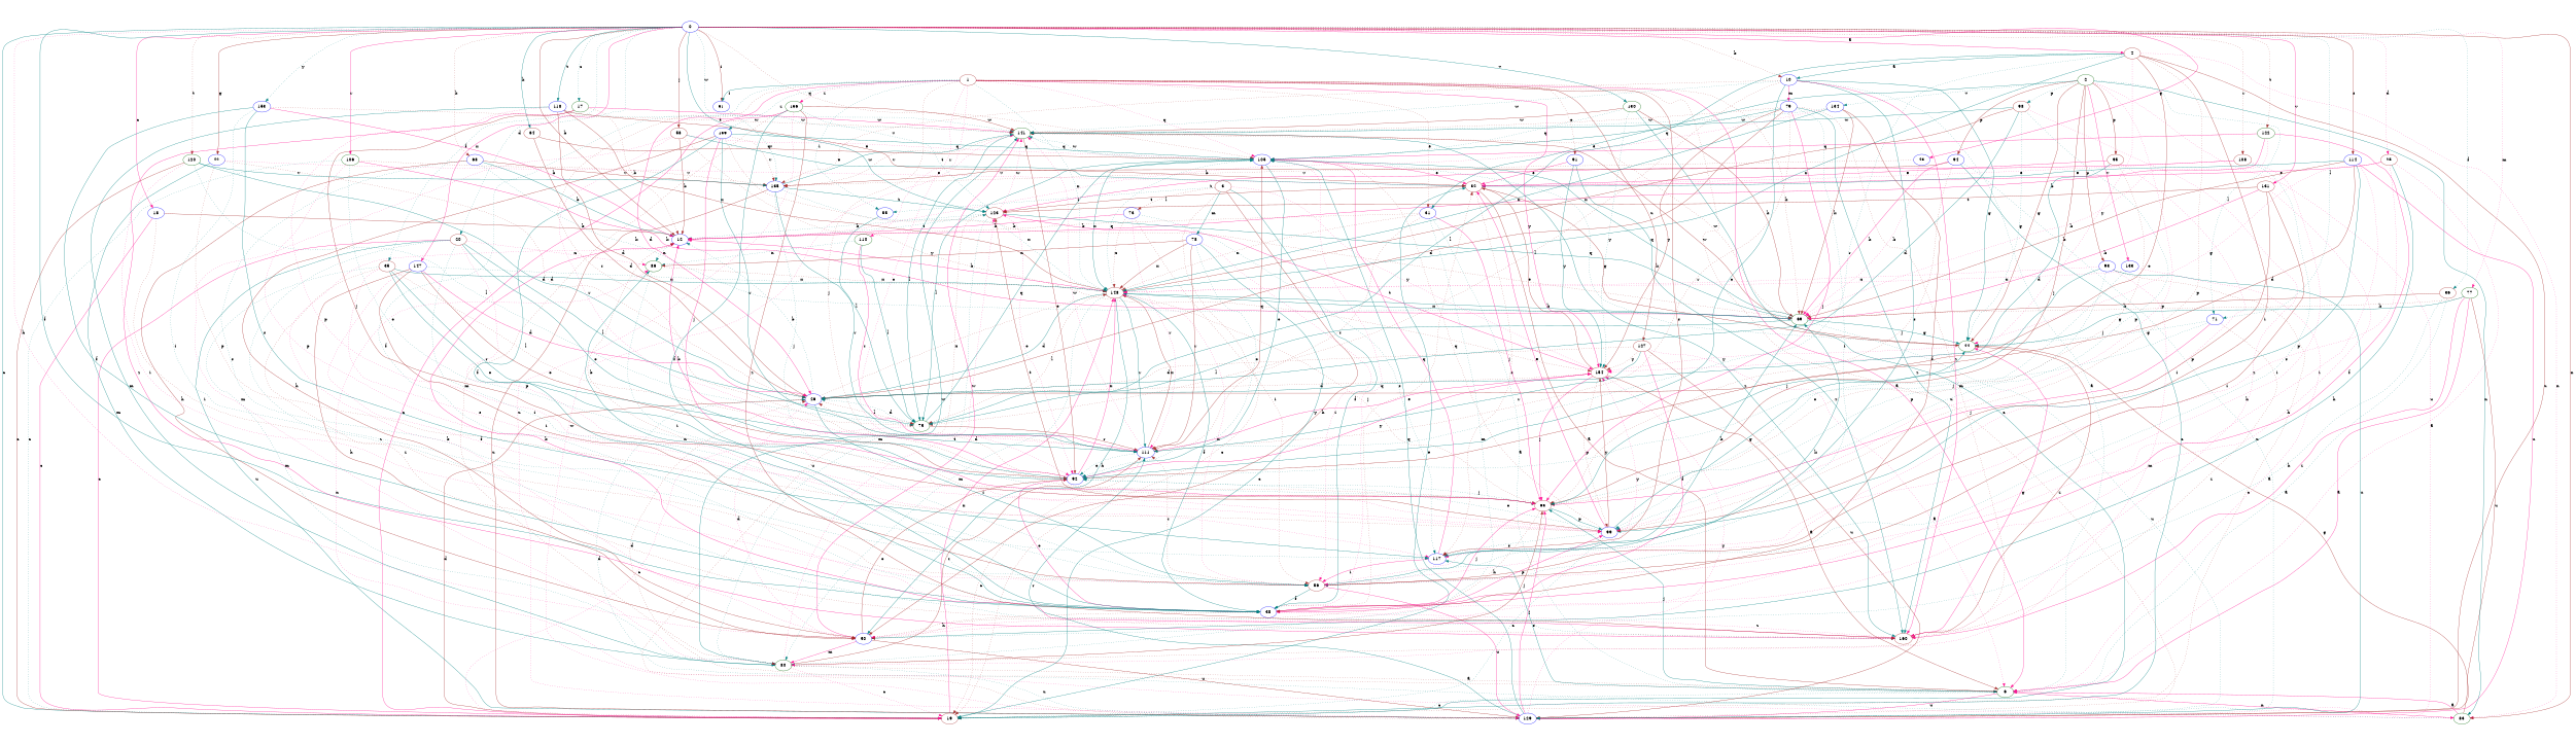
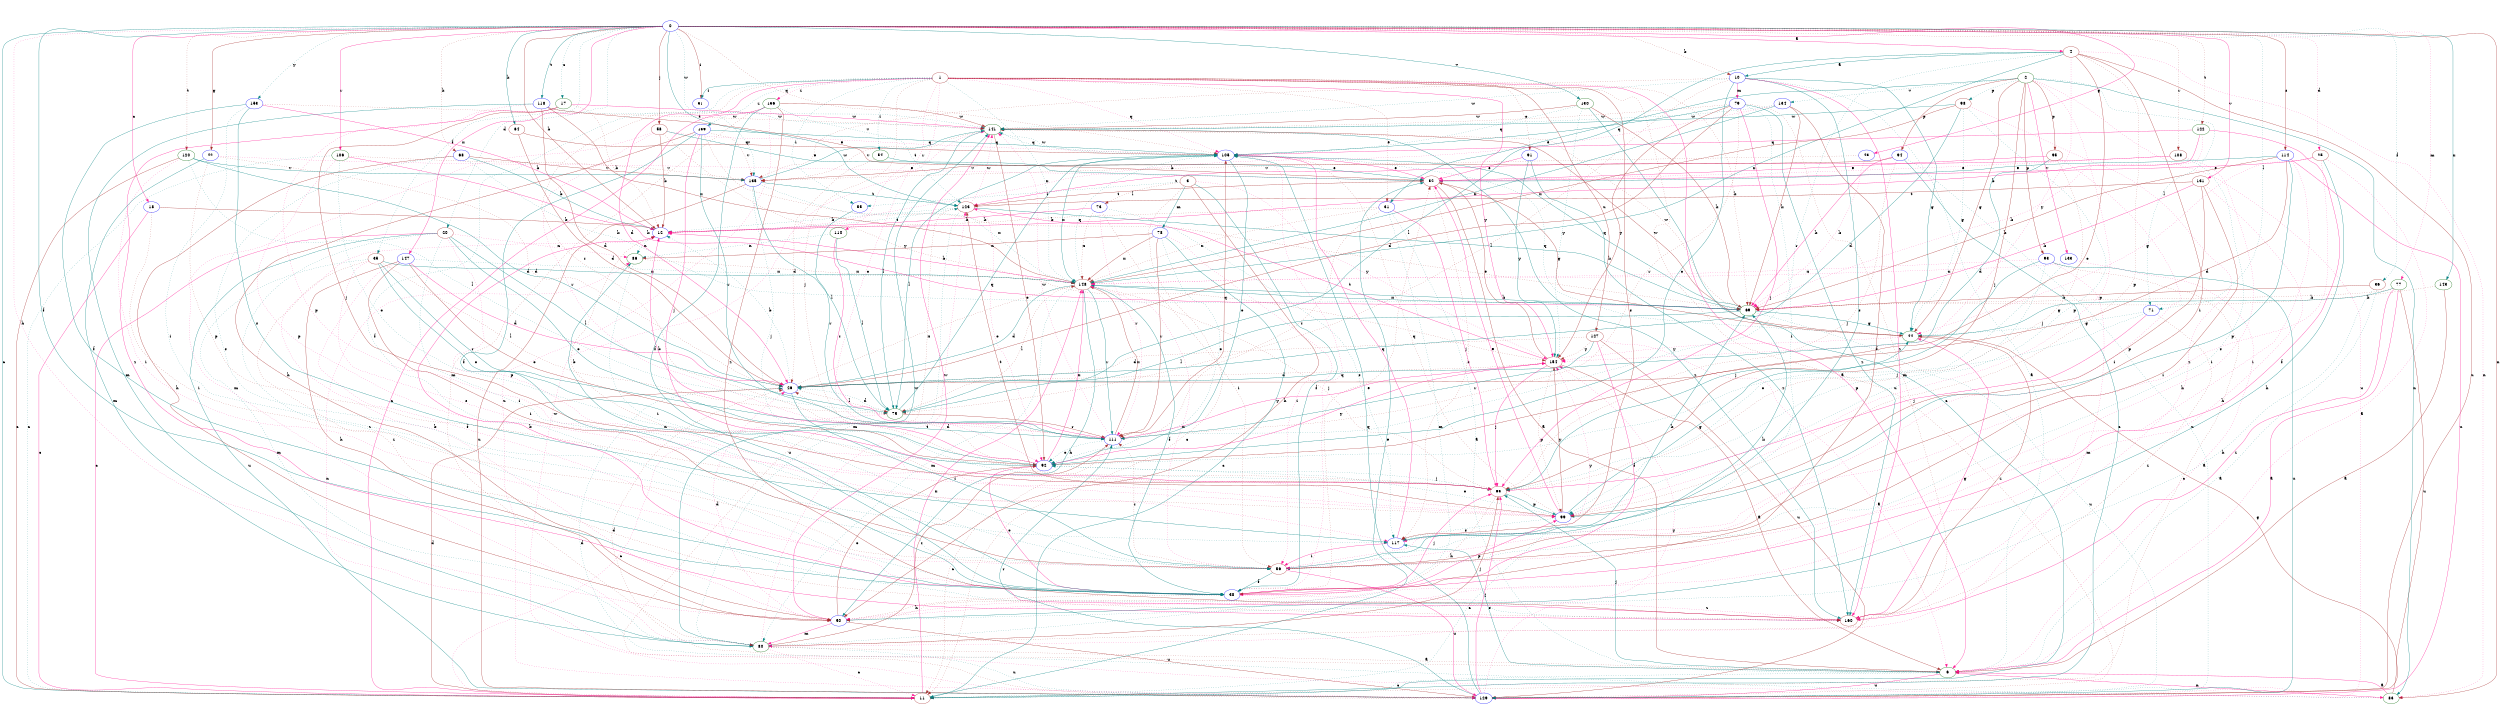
  strict digraph {
    node [color=blue]
    edge [color=teal style=solid]
    4 [color=brown]
    0
    10
    12
    17 [color=darkgreen]
    18
-   19 [color=brown]
+   19 [color=brown label=11]
    20 [color=brown]
    25 [color=brown]
    35 [color=brown]
    36 [color=brown]
    38
    42
    43
    50
    51
    58 [color=brown]
    64 [color=brown]
    68
    71
    77 [color=darkgreen]
    n22 [color=darkgreen label=83]
    105
    106 [color=darkgreen]
    108 [color=brown]
    114
    118
    120 [color=darkgreen]
    122 [color=darkgreen]
    123 [color=brown]
    130 [color=darkgreen]
    131 [color=brown]
    141 [color=darkgreen]
+   143 [color=darkgreen]
    147
    153
    92
    111
    129
    148 [color=brown]
    154 [color=brown]
    99
    56 [color=brown]
    75 [color=darkgreen]
    6 [color=darkgreen]
    117
    44 [color=darkgreen]
    79
    135
    160 [color=brown]
    86 [color=darkgreen]
    63 [color=brown]
    26
    32 [color=brown]
    80 [color=darkgreen]
    69 [color=darkgreen]
    1 [color=brown]
    31
+   54 [color=darkgreen]
    55
    91
    110 [color=darkgreen]
    127 [color=brown]
    156 [color=darkgreen]
    159
    2 [color=darkgreen]
    93
    94
    95 [color=brown]
    98 [color=brown]
    133
    134
    3 [color=brown]
    73
    78
    4 -> 10 [label=a]
    4 -> n22 [color=deeppink label=n style=dotted]
    4 -> 92 [color=brown label=o]
    4 -> 111 [label=r style=dotted]
    4 -> 129 [color=brown label=u]
    4 -> 148 [label=x]
    4 -> 154 [color=deeppink label=y style=dotted]
    4 -> 99 [color=brown label=p style=dotted]
    4 -> 56 [color=brown label=i]
    4 -> 75 [label=l]
    0 -> 4 [color=deeppink label=a]
    0 -> 10 [color=brown label=b style=dotted]
    0 -> 12 [color=brown label=b]
    0 -> 17 [label=c style=dotted]
    0 -> 18 [color=deeppink label=c]
    0 -> 19 [label=c]
    0 -> 20 [label=d style=dotted]
    0 -> 25 [color=deeppink label=d style=dotted]
    0 -> 35 [label=f style=dotted]
    0 -> 36 [label=f style=dotted]
    0 -> 38 [label=f]
    0 -> 42 [color=brown label=g]
    0 -> 43 [color=deeppink label=g]
    0 -> 50 [color=deeppink label=h style=dotted]
    0 -> 51 [color=brown label=i]
    0 -> 58 [color=brown label=j]
    0 -> 64 [label=k]
    0 -> 68 [color=brown label=k style=dotted]
    0 -> 71 [label=l style=dotted]
    0 -> 77 [color=deeppink label=m style=dotted]
    0 -> n22 [color=brown label=n]
    0 -> 105 [color=brown label=q style=dotted]
    0 -> 106 [color=deeppink label=r]
    0 -> 108 [color=brown label=r style=dotted]
    0 -> 114 [color=brown label=s]
    0 -> 118 [label=t]
    0 -> 120 [color=brown label=t style=dotted]
    0 -> 122 [color=brown label=t style=dotted]
    0 -> 123 [label=t]
    0 -> 130 [label=v]
    0 -> 131 [color=deeppink label=v]
    0 -> 141 [label=w style=dotted]
+   0 -> 143 [label=x]
    0 -> 147 [color=deeppink label=x]
    0 -> 153 [label=y style=dotted]
    10 -> 141 [label=w style=dotted]
    10 -> 92 [label=o]
    10 -> 75 [color=brown label=l style=dotted]
    10 -> 6 [label=a style=dotted]
    10 -> 117 [label=s]
    10 -> 44 [label=g]
    10 -> 79 [color=deeppink label=m]
    10 -> 135 [color=brown label=v style=dotted]
    10 -> 160 [color=deeppink label=z]
    12 -> 123 [label=t style=dotted]
    12 -> 86 [label=n style=dotted]
    17 -> 12 [color=brown label=b style=dotted]
    17 -> 141 [color=deeppink label=w]
    17 -> 160 [color=deeppink label=z]
    17 -> 63 [color=brown label=j]
    18 -> 12 [color=brown label=b]
    18 -> 19 [color=deeppink label=c]
    18 -> 56 [color=brown label=i style=dotted]
    19 -> 148 [color=deeppink label=x]
    19 -> 26 [color=brown label=d]
    19 -> 32 [label=e]
    20 -> 19 [color=deeppink label=c]
    20 -> 92 [label=o]
    20 -> 129 [label=u]
    20 -> 99 [color=deeppink label=p style=dotted]
    20 -> 56 [label=i style=dotted]
    20 -> 75 [label=l]
    20 -> 160 [label=z style=dotted]
    20 -> 86 [color=deeppink label=n style=dotted]
    25 -> 50 [label=h]
    25 -> 6 [color=deeppink label=a style=dotted]
    25 -> 117 [color=deeppink label=s style=dotted]
    25 -> 44 [color=deeppink label=g style=dotted]
    25 -> 32 [color=deeppink label=e]
    35 -> 92 [label=o]
    35 -> 111 [label=r]
    35 -> 148 [label=x]
    35 -> 75 [color=brown label=l style=dotted]
    35 -> 117 [color=deeppink label=s style=dotted]
    35 -> 160 [color=brown label=z style=dotted]
    35 -> 80 [label=m style=dotted]
    36 -> 50 [label=h style=dotted]
    36 -> 6 [label=a style=dotted]
    36 -> 69 [color=brown label=k]
    38 -> 50 [color=brown label=h style=dotted]
    38 -> 105 [color=deeppink label=q style=dotted]
    38 -> 92 [color=deeppink label=o]
    38 -> 99 [color=deeppink label=p]
    38 -> 160 [color=deeppink label=z style=dotted]
    38 -> 86 [label=n]
    38 -> 63 [color=deeppink label=j]
    38 -> 32 [color=brown label=e style=dotted]
    42 -> 99 [color=brown label=p style=dotted]
    42 -> 26 [color=brown label=d style=dotted]
    42 -> 32 [color=deeppink label=e style=dotted]
    42 -> 80 [label=m]
    43 -> 135 [color=brown label=v style=dotted]
    43 -> 69 [color=deeppink label=k style=dotted]
    50 -> 12 [color=deeppink label=b style=dotted]
    50 -> 141 [color=deeppink label=w]
    50 -> 92 [color=brown label=o]
    50 -> 129 [color=brown label=u]
    50 -> 26 [color=deeppink label=d style=dotted]
    50 -> 80 [color=deeppink label=m]
    51 -> 135 [label=v style=dotted]
    58 -> 12 [color=brown label=b]
    58 -> 105 [color=deeppink label=q style=dotted]
    58 -> 111 [color=deeppink label=r style=dotted]
    58 -> 154 [color=brown label=y style=dotted]
    58 -> 32 [label=e]
    58 -> 80 [color=deeppink label=m style=dotted]
    64 -> 105 [color=brown label=q]
    64 -> 26 [color=brown label=d]
    68 -> 12 [label=b]
    68 -> 50 [color=brown label=h]
    68 -> 117 [label=s style=dotted]
    68 -> 135 [color=brown label=v]
    68 -> 69 [label=k style=dotted]
    71 -> 92 [label=o style=dotted]
    71 -> 44 [label=g style=dotted]
    71 -> 160 [color=brown label=z style=dotted]
    71 -> 63 [color=deeppink label=j]
    77 -> 129 [color=brown label=u]
    77 -> 6 [color=deeppink label=a]
    77 -> 44 [label=g]
    77 -> 160 [color=deeppink label=z]
    77 -> 69 [color=brown label=k style=dotted]
    n22 -> 6 [color=deeppink label=a]
    n22 -> 44 [color=brown label=g]
    n22 -> 86 [color=deeppink label=n style=dotted]
    n22 -> 26 [label=d style=dotted]
    105 -> 141 [label=w style=dotted]
    105 -> 92 [label=o]
    105 -> 148 [label=x]
    105 -> 75 [label=l]
    105 -> 32 [color=deeppink label=e]
    106 -> 19 [label=c style=dotted]
    106 -> 92 [label=o style=dotted]
    106 -> 99 [color=deeppink label=p style=dotted]
    106 -> 135 [color=brown label=v style=dotted]
    106 -> 69 [color=deeppink label=k]
    108 -> 50 [color=deeppink label=h style=dotted]
    108 -> 123 [color=deeppink label=t]
    108 -> 56 [label=i style=dotted]
    108 -> 32 [color=deeppink label=e style=dotted]
    114 -> 129 [color=deeppink label=u]
    114 -> 99 [label=p]
    114 -> 56 [color=deeppink label=i style=dotted]
    114 -> 26 [color=brown label=d]
    114 -> 32 [label=e]
    114 -> 69 [color=brown label=k]
    118 -> 141 [label=w style=dotted]
    118 -> 148 [color=brown label=x]
    118 -> 99 [color=deeppink label=p style=dotted]
    118 -> 26 [color=brown label=d]
    118 -> 32 [color=brown label=e]
    118 -> 80 [label=m]
    120 -> 19 [color=brown label=c]
    120 -> 56 [color=deeppink label=i style=dotted]
    120 -> 75 [label=l style=dotted]
    120 -> 135 [label=v]
    120 -> 26 [label=d]
    122 -> 12 [color=deeppink label=b]
    122 -> 38 [color=deeppink label=f]
    122 -> 105 [color=deeppink label=q]
    122 -> 69 [color=deeppink label=k style=dotted]
    123 -> 12 [label=b style=dotted]
    123 -> 141 [color=deeppink label=w style=dotted]
    123 -> 92 [color=deeppink label=o style=dotted]
    123 -> 129 [color=brown label=u style=dotted]
    123 -> 80 [label=m style=dotted]
    123 -> 69 [label=k]
    130 -> 19 [label=c]
    130 -> 105 [label=q style=dotted]
    130 -> 141 [color=brown label=w]
    130 -> 154 [label=y style=dotted]
    130 -> 69 [color=brown label=k]
    131 -> 50 [color=deeppink label=h style=dotted]
    131 -> 123 [color=brown label=t]
    131 -> 99 [color=brown label=p]
    131 -> 56 [color=brown label=i]
    131 -> 69 [color=deeppink label=k]
    141 -> 105 [label=q style=dotted]
    141 -> 92 [color=brown label=o]
    141 -> 75 [label=l]
    141 -> 135 [color=brown label=v style=dotted]
    141 -> 160 [label=z]
+   143 -> 6 [color=brown label=a]
+   143 -> 69 [color=brown label=k style=dotted]
    147 -> 38 [color=deeppink label=f style=dotted]
    147 -> 50 [color=brown label=h]
    147 -> 92 [color=brown label=o]
    147 -> 148 [label=x style=dotted]
    147 -> 56 [color=brown label=i]
    147 -> 26 [color=deeppink label=d]
    153 -> 12 [color=deeppink label=b]
    153 -> 38 [label=f]
    153 -> 141 [color=brown label=w style=dotted]
    153 -> 56 [label=i style=dotted]
    153 -> 117 [label=s]
    92 -> 12 [color=deeppink label=b]
    92 -> 148 [color=deeppink label=x]
    92 -> 154 [color=deeppink label=y]
    92 -> 63 [label=j style=dotted]
    92 -> 26 [color=brown label=d style=dotted]
    111 -> 19 [color=brown label=c style=dotted]
    111 -> 105 [color=brown label=q]
    111 -> 141 [color=deeppink label=w style=dotted]
    111 -> 92 [label=o style=dotted]
    111 -> 148 [color=brown label=x]
    111 -> 154 [color=deeppink label=y]
    129 -> 105 [label=q]
    129 -> 141 [color=deeppink label=w style=dotted]
    129 -> 111 [label=r]
    129 -> 154 [color=deeppink label=y style=dotted]
    129 -> 63 [color=deeppink label=j]
    148 -> 12 [color=deeppink label=b]
    148 -> 38 [label=f]
    148 -> 50 [label=h]
    148 -> 105 [label=q style=dotted]
    148 -> 111 [label=r]
    148 -> 75 [color=brown label=l style=dotted]
    148 -> 63 [color=brown label=j style=dotted]
    148 -> 26 [label=d]
    148 -> 80 [label=m style=dotted]
    148 -> 69 [label=k]
    154 -> 123 [color=deeppink label=t]
    154 -> 99 [color=brown label=p style=dotted]
    154 -> 6 [color=brown label=a]
    154 -> 63 [color=deeppink label=j]
    154 -> 26 [color=brown label=d style=dotted]
    154 -> 32 [color=brown label=e]
    99 -> 19 [label=c style=dotted]
    99 -> 105 [color=brown label=q style=dotted]
    99 -> 123 [color=brown label=t]
    99 -> 92 [label=o style=dotted]
    99 -> 154 [color=brown label=y]
    99 -> 117 [label=s style=dotted]
    99 -> 44 [label=g]
    99 -> 32 [color=deeppink label=e]
    56 -> 38 [label=f]
    56 -> 111 [color=brown label=r style=dotted]
    56 -> 129 [color=deeppink label=u]
    56 -> 148 [color=deeppink label=x style=dotted]
    56 -> 154 [color=deeppink label=y style=dotted]
    56 -> 69 [label=k]
    75 -> 19 [color=deeppink label=c style=dotted]
    75 -> 105 [label=q]
    75 -> 111 [color=brown label=r]
    75 -> 26 [label=d style=dotted]
    6 -> 19 [label=c style=dotted]
    6 -> n22 [color=deeppink label=n]
    6 -> 129 [color=deeppink label=u]
    6 -> 117 [label=s]
    6 -> 63 [label=j]
    6 -> 26 [color=brown label=d style=dotted]
    117 -> 105 [color=deeppink label=q]
    117 -> 56 [color=deeppink label=i]
    117 -> 69 [label=k]
    44 -> 105 [label=q style=dotted]
    44 -> 141 [color=brown label=w]
    44 -> 154 [color=deeppink label=y style=dotted]
    44 -> 160 [color=brown label=z]
    79 -> 105 [label=q]
    79 -> 141 [color=brown label=w style=dotted]
    79 -> 111 [color=brown label=r style=dotted]
    79 -> 154 [color=brown label=y]
    79 -> 56 [label=i style=dotted]
    79 -> 160 [label=z]
    79 -> 63 [color=deeppink label=j]
    79 -> 26 [color=brown label=d]
    79 -> 80 [color=brown label=m style=dotted]
    135 -> 123 [label=t]
    135 -> 141 [label=w]
    135 -> 129 [color=brown label=u]
    135 -> 148 [label=x style=dotted]
    135 -> 75 [label=l]
    135 -> 63 [label=j style=dotted]
    160 -> 12 [color=deeppink label=b]
    160 -> 44 [color=deeppink label=g]
    86 -> 148 [color=brown label=x style=dotted]
    86 -> 56 [label=i style=dotted]
    63 -> 12 [color=brown label=b style=dotted]
    63 -> 50 [color=brown label=h style=dotted]
    63 -> 99 [label=p]
    26 -> 12 [label=b style=dotted]
    26 -> 148 [color=brown label=x style=dotted]
    26 -> 56 [label=i]
    26 -> 75 [color=brown label=l style=dotted]
    32 -> 123 [color=brown label=t]
    32 -> 6 [color=brown label=a]
    32 -> 117 [color=brown label=s style=dotted]
    32 -> 44 [color=brown label=g]
    80 -> 19 [color=deeppink label=c style=dotted]
    80 -> 123 [color=deeppink label=t style=dotted]
    80 -> 141 [label=w]
    80 -> 111 [color=brown label=r]
    80 -> 129 [label=u style=dotted]
    80 -> 6 [color=brown label=a style=dotted]
    80 -> 63 [color=brown label=j]
    69 -> 105 [label=q]
    69 -> 141 [color=brown label=w style=dotted]
    69 -> 129 [label=u style=dotted]
    69 -> 148 [label=x]
    69 -> 75 [label=l]
    69 -> 44 [label=g]
    1 -> 38 [label=f style=dotted]
    1 -> 51 [label=i]
    1 -> 105 [color=deeppink label=q style=dotted]
    1 -> 92 [color=deeppink label=o style=dotted]
    1 -> 111 [color=brown label=r style=dotted]
    1 -> 129 [color=brown label=u style=dotted]
    1 -> 148 [label=x style=dotted]
    1 -> 154 [color=deeppink label=y]
    1 -> 6 [color=deeppink label=a]
    1 -> 117 [color=brown label=s]
    1 -> 63 [color=brown label=j style=dotted]
    1 -> 26 [color=deeppink label=d]
    1 -> 69 [color=brown label=k style=dotted]
    1 -> 31 [color=brown label=e style=dotted]
+   1 -> 54 [label=i style=dotted]
    1 -> 55 [label=i style=dotted]
    1 -> 91 [color=brown label=o style=dotted]
    1 -> 110 [color=deeppink label=r style=dotted]
    1 -> 127 [color=brown label=u]
    1 -> 156 [color=deeppink label=z style=dotted]
    1 -> 159 [label=z style=dotted]
    31 -> 12 [color=brown label=b style=dotted]
    31 -> 111 [color=brown label=r style=dotted]
    31 -> 148 [color=brown label=x style=dotted]
    31 -> 6 [label=a style=dotted]
    31 -> 63 [color=deeppink label=j]
    31 -> 80 [label=m style=dotted]
+   54 -> 26 [color=brown label=d style=dotted]
+   54 -> 32 [label=e]
    55 -> 111 [label=r]
    91 -> 154 [label=y]
    91 -> 160 [label=z]
    91 -> 32 [color=deeppink label=e]
    110 -> 111 [color=deeppink label=r]
    110 -> 75 [label=l]
    110 -> 86 [label=n style=dotted]
    127 -> 38 [color=deeppink label=f]
    127 -> 111 [label=r]
    127 -> 129 [color=brown label=u]
    127 -> 154 [color=brown label=y style=dotted]
    127 -> 6 [color=deeppink label=a style=dotted]
    127 -> 26 [color=brown label=d style=dotted]
    156 -> 19 [color=deeppink label=c]
    156 -> 38 [label=f]
    156 -> 123 [label=t style=dotted]
    156 -> 141 [color=brown label=w]
    156 -> 129 [color=deeppink label=u style=dotted]
    156 -> 160 [color=brown label=z]
    156 -> 80 [color=brown label=m style=dotted]
    159 -> 38 [label=f]
    159 -> 50 [color=brown label=h]
    159 -> 105 [label=q]
    159 -> 111 [label=r]
    159 -> 135 [color=brown label=v style=dotted]
    159 -> 63 [color=deeppink label=j]
    159 -> 69 [color=brown label=k style=dotted]
    2 -> 71 [label=l style=dotted]
    2 -> n22 [label=n]
    2 -> 129 [color=deeppink label=u style=dotted]
    2 -> 99 [color=deeppink label=p style=dotted]
    2 -> 44 [color=brown label=g]
    2 -> 63 [color=brown label=j]
    2 -> 31 [label=e]
    2 -> 93 [color=brown label=p]
    2 -> 94 [color=brown label=p]
    2 -> 95 [color=brown label=p]
    2 -> 98 [label=p style=dotted]
    2 -> 133 [color=deeppink label=v]
    2 -> 134 [label=v style=dotted]
    93 -> 19 [color=brown label=c style=dotted]
    93 -> 129 [label=u]
    93 -> 148 [color=deeppink label=x style=dotted]
    93 -> 99 [label=p style=dotted]
    93 -> 63 [label=j]
    93 -> 80 [color=deeppink label=m style=dotted]
    94 -> 19 [label=c]
    94 -> 129 [label=u style=dotted]
    94 -> 135 [color=brown label=v]
    94 -> 63 [color=brown label=j style=dotted]
    94 -> 69 [color=deeppink label=k]
    95 -> 56 [color=deeppink label=i style=dotted]
    95 -> 63 [color=brown label=j style=dotted]
    95 -> 26 [label=d]
    95 -> 32 [color=deeppink label=e]
    98 -> 141 [label=w]
    98 -> 148 [color=brown label=x]
    98 -> 99 [label=p style=dotted]
    98 -> 44 [label=g style=dotted]
    98 -> 160 [color=deeppink label=z style=dotted]
    98 -> 26 [label=d]
    133 -> 148 [color=deeppink label=x style=dotted]
    133 -> 6 [color=deeppink label=a style=dotted]
    133 -> 63 [label=j style=dotted]
    134 -> 12 [color=deeppink label=b style=dotted]
    134 -> 38 [color=brown label=f]
    134 -> 141 [label=w style=dotted]
    134 -> 148 [label=x]
    134 -> 69 [color=brown label=k]
    3 -> 19 [color=brown label=c style=dotted]
    3 -> 38 [label=f]
    3 -> 50 [color=brown label=h]
    3 -> 154 [color=deeppink label=y style=dotted]
    3 -> 55 [label=i style=dotted]
    3 -> 73 [color=brown label=l style=dotted]
    3 -> 78 [label=m]
    73 -> 12 [color=deeppink label=b]
    73 -> 111 [color=deeppink label=r style=dotted]
    73 -> 148 [color=brown label=x style=dotted]
    73 -> 56 [color=brown label=i style=dotted]
    73 -> 117 [label=s style=dotted]
    78 -> 19 [label=c]
    78 -> 92 [label=o style=dotted]
    78 -> 111 [color=brown label=r]
    78 -> 148 [color=brown label=x]
    78 -> 56 [color=deeppink label=i style=dotted]
    78 -> 86 [color=brown label=n]
  }
